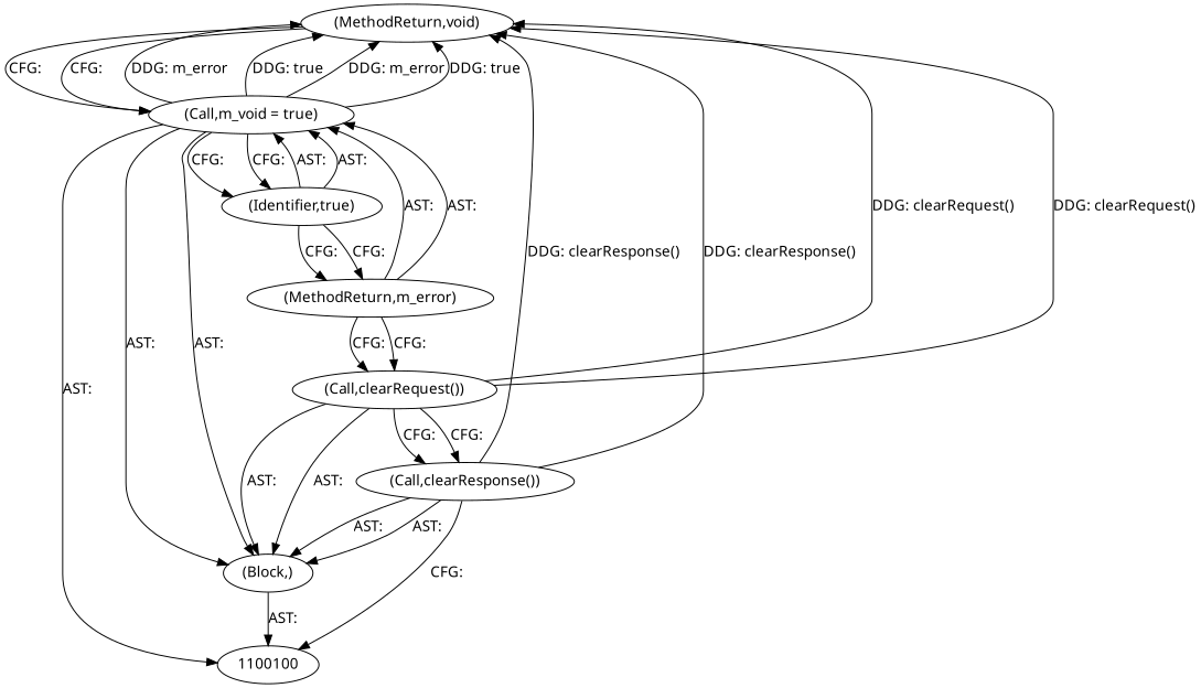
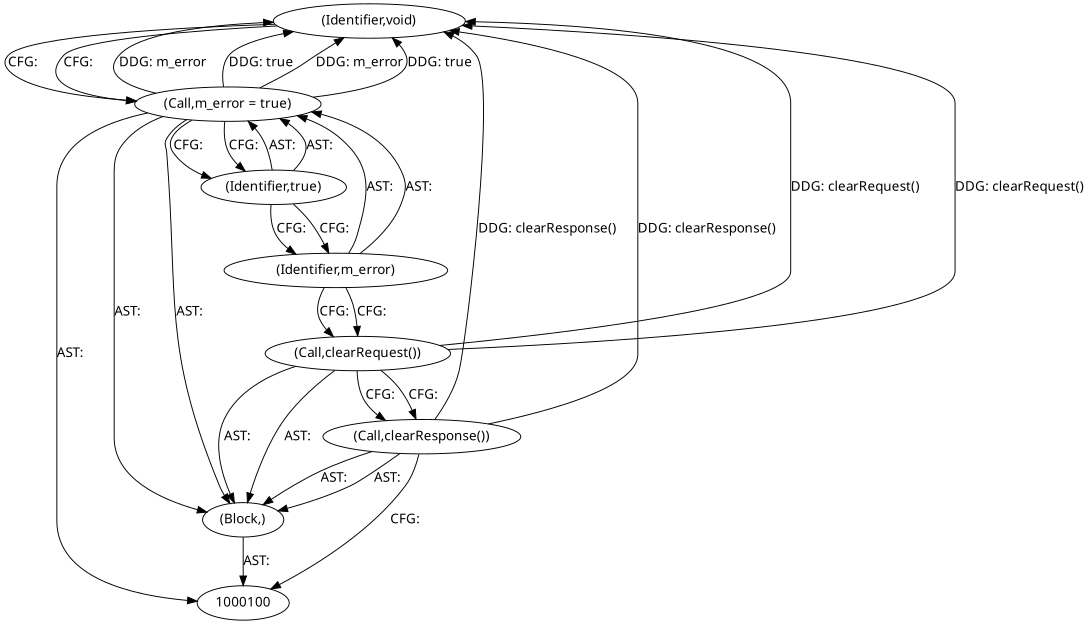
  digraph {
    fontname="Noto Sans"
    node [fontname="Noto Sans"]
    edge [fontname="Noto Sans"]
-   n1 [label="(MethodReturn,void)"]
-   n2 [label="(Call,m_void = true)"]
-   1000100 [label=1100100]
+   n1 [label="(Identifier,void)"]
+   n2 [label="(Call,m_error = true)"]
+   1000100
    n4 [label="(Block,)"]
    n5 [label="(Identifier,true)"]
    n6 [label="(Call,clearResponse())"]
    n7 [label="(Call,clearRequest())"]
-   n8 [label="(MethodReturn,m_error)"]
+   n8 [label="(Identifier,m_error)"]
    n1 -> n2 [label="CFG: "]
    n1 -> n2 [label="CFG: "]
    n2 -> n1 [label="DDG: m_error"]
    n2 -> n1 [label="DDG: true"]
    n2 -> n1 [label="DDG: m_error"]
    n2 -> n1 [label="DDG: true"]
    n2 -> 1000100 [label="AST: "]
    n2 -> n4 [label="AST: "]
    n2 -> n4 [label="AST: "]
    n2 -> n5 [label="CFG: "]
    n2 -> n5 [label="CFG: "]
    n4 -> 1000100 [label="AST: "]
    n5 -> n2 [label="AST: "]
    n5 -> n2 [label="AST: "]
    n5 -> n8 [label="CFG: "]
    n5 -> n8 [label="CFG: "]
    n6 -> n1 [label="DDG: clearResponse()"]
    n6 -> n1 [label="DDG: clearResponse()"]
    n6 -> 1000100 [label="CFG: "]
    n6 -> n4 [label="AST: "]
    n6 -> n4 [label="AST: "]
    n7 -> n1 [label="DDG: clearRequest()"]
    n7 -> n1 [label="DDG: clearRequest()"]
    n7 -> n4 [label="AST: "]
    n7 -> n4 [label="AST: "]
    n7 -> n6 [label="CFG: "]
    n7 -> n6 [label="CFG: "]
    n8 -> n2 [label="AST: "]
    n8 -> n2 [label="AST: "]
    n8 -> n7 [label="CFG: "]
    n8 -> n7 [label="CFG: "]
  }
